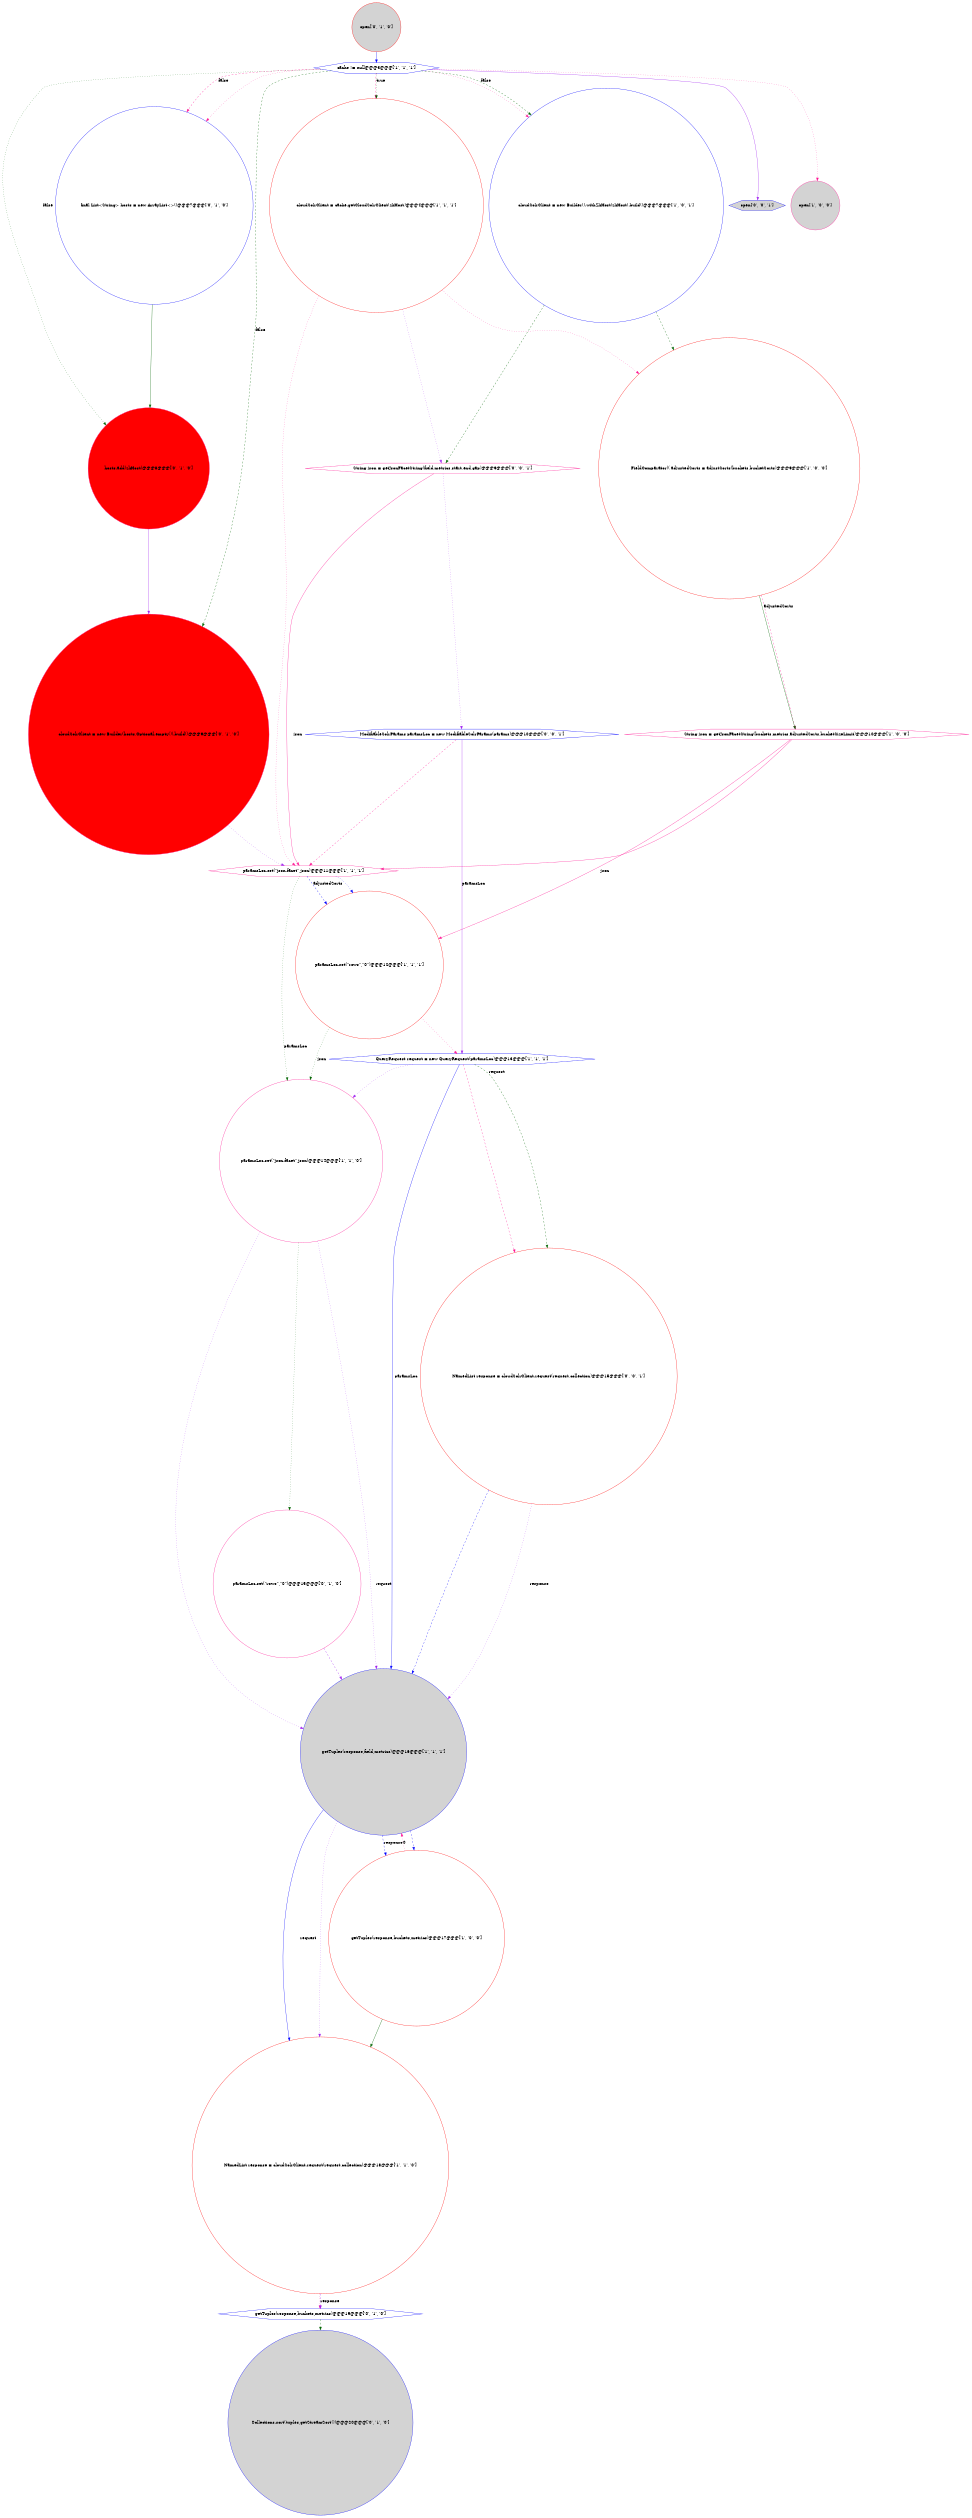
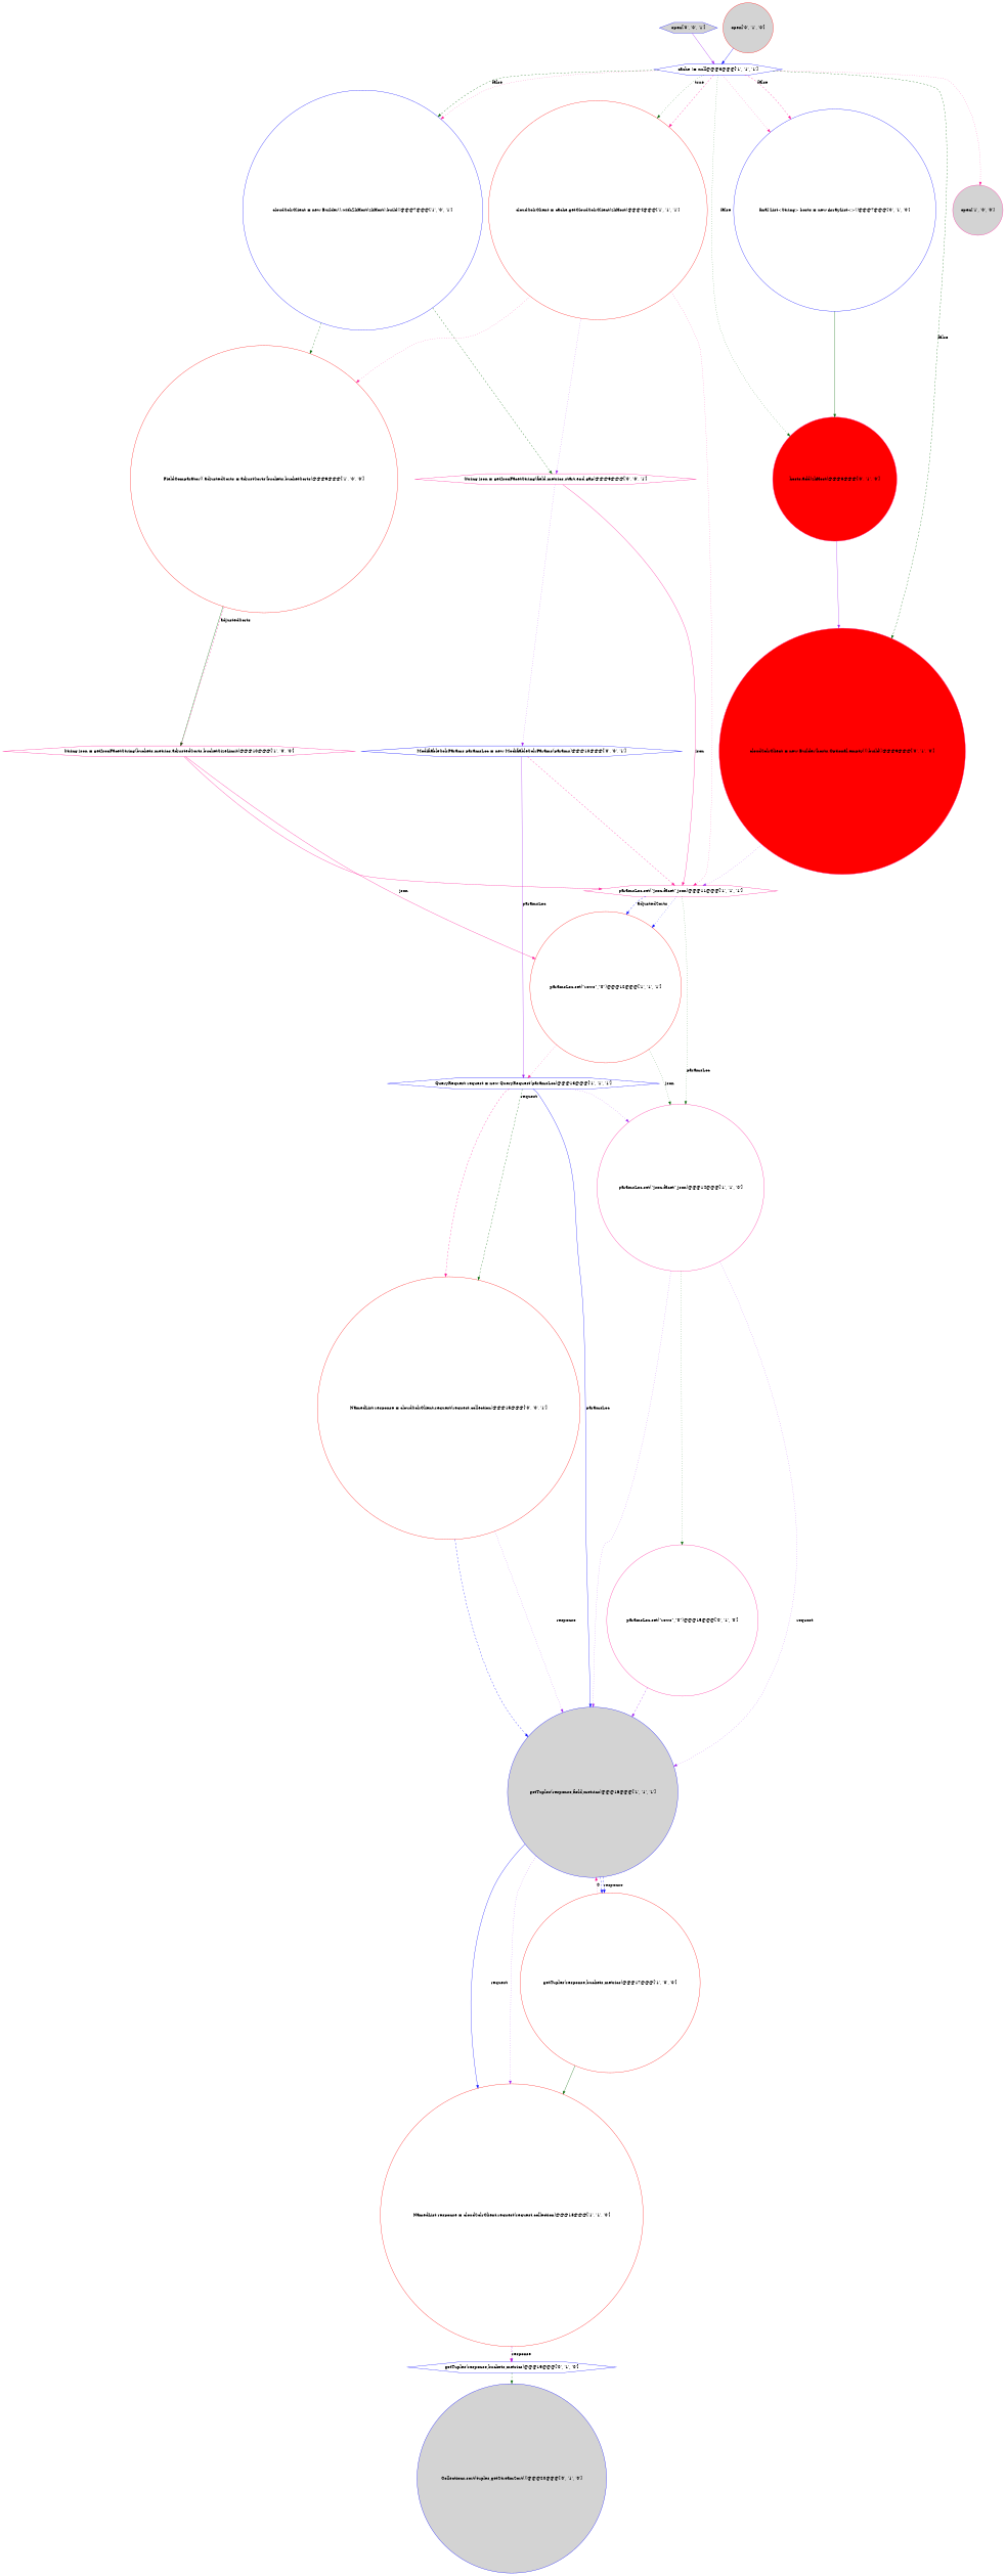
  digraph {
    node [color=blue fillcolor=white shape=circle style=filled]
    edge [color=deeppink style=dotted]
    n1 [color=deeppink label="paramsLoc.set(\"rows\",\"0\")@@@15@@@['0', '1', '0']"]
    n2 [fillcolor=lightgray label="getTuples(response,field,metrics)@@@16@@@['1', '1', '1']"]
    n3 [color=red label="getTuples(response,buckets,metrics)@@@17@@@['1', '0', '0']"]
    n4 [color=red label="NamedList response = cloudSolrClient.request(request,collection)@@@18@@@['1', '1', '0']"]
    n5 [label="cloudSolrClient = new Builder().withZkHost(zkHost).build()@@@7@@@['1', '0', '1']"]
    n6 [color=red label="FieldComparator(( adjustedSorts = adjustSorts(buckets,bucketSorts)@@@9@@@['1', '0', '0']"]
    n7 [color=deeppink label="String json = getJsonFacetString(field,metrics,start,end,gap)@@@9@@@['0', '0', '1']" shape=hexagon]
    n8 [color=deeppink label="String json = getJsonFacetString(buckets,metrics,adjustedSorts,bucketSizeLimit)@@@10@@@['1', '0', '0']" shape=hexagon]
    n9 [color=deeppink label="paramsLoc.set(\"json.facet\",json)@@@11@@@['1', '1', '1']" shape=hexagon]
    n10 [label="ModifiableSolrParams paramsLoc = new ModifiableSolrParams(params)@@@10@@@['0', '0', '1']" shape=hexagon]
    n11 [color=deeppink fillcolor=red label="cloudSolrClient = new Builder(hosts,Optional.empty()).build()@@@9@@@['0', '1', '0']"]
    n12 [color=deeppink label="paramsLoc.set(\"json.facet\",json)@@@14@@@['1', '1', '0']"]
    n13 [color=red label="paramsLoc.set(\"rows\",\"0\")@@@12@@@['1', '1', '1']"]
    n14 [color=red label="NamedList response = cloudSolrClient.request(request,collection)@@@15@@@['0', '0', '1']"]
    n15 [label="QueryRequest request = new QueryRequest(paramsLoc)@@@13@@@['1', '1', '1']" shape=hexagon]
    n16 [label="final List<String> hosts = new ArrayList<>()@@@7@@@['0', '1', '0']"]
    n17 [color=deeppink fillcolor=red label="hosts.add(zkHost)@@@8@@@['0', '1', '0']"]
    n18 [fillcolor=lightgray label="open['0', '0', '1']" shape=hexagon]
    n19 [label="cache != null@@@3@@@['1', '1', '1']" shape=hexagon]
    n20 [color=red label="cloudSolrClient = cache.getCloudSolrClient(zkHost)@@@4@@@['1', '1', '1']"]
    n21 [color=deeppink fillcolor=lightgray label="open['1', '0', '0']"]
    n22 [label="getTuples(response,buckets,metrics)@@@19@@@['0', '1', '0']" shape=hexagon]
    n23 [color=red fillcolor=lightgray label="open['0', '1', '0']"]
    n24 [fillcolor=lightgray label="Collections.sort(tuples,getStreamSort())@@@20@@@['0', '1', '0']"]
    n1 -> n2 [color=purple style=dashed]
    n2 -> n3 [color=blue style=dashed]
    n2 -> n3 [color=blue label=response style=dashed]
    n2 -> n4 [color=blue label=request style=solid]
    n2 -> n4 [color=purple]
    n3 -> n2 [label=0]
    n3 -> n4 [color=darkgreen style=solid]
    n4 -> n22
    n4 -> n22 [color=purple label=response style=dashed]
    n5 -> n6 [color=darkgreen style=dashed]
    n5 -> n7 [color=darkgreen style=dashed]
    n6 -> n8 [label=adjustedSorts style=dashed]
    n6 -> n8 [color=darkgreen style=solid]
    n7 -> n9 [label=json style=solid]
    n7 -> n10 [color=purple]
    n8 -> n9 [style=solid]
    n8 -> n13 [label=json style=solid]
    n9 -> n12 [color=darkgreen label=paramsLoc]
    n9 -> n13 [color=blue label=adjustedSorts style=dashed]
    n9 -> n13 [color=blue]
    n10 -> n9 [style=dashed]
    n10 -> n15 [color=purple label=paramsLoc style=solid]
    n11 -> n9 [color=purple]
    n12 -> n1 [color=darkgreen]
    n12 -> n2 [color=purple label=request]
    n12 -> n2 [color=purple]
    n13 -> n12 [color=darkgreen label=json]
    n13 -> n15
    n14 -> n2 [color=purple label=response]
    n14 -> n2 [color=blue style=dashed]
    n15 -> n2 [color=blue label=paramsLoc style=solid]
    n15 -> n12 [color=purple]
    n15 -> n14 [style=dashed]
    n15 -> n14 [color=darkgreen label=request style=dashed]
    n16 -> n17 [color=darkgreen style=solid]
    n17 -> n11 [color=purple style=solid]
-   n19 -> n18 [color=purple style=solid]
+   n18 -> n19 [color=purple style=solid]
    n19 -> n5
    n19 -> n5 [color=darkgreen label=false style=dashed]
    n19 -> n11 [color=darkgreen label=false style=dashed]
    n19 -> n16 [label=false style=dashed]
    n19 -> n16
    n19 -> n17 [color=darkgreen label=false]
    n19 -> n20 [style=dashed]
    n19 -> n20 [color=darkgreen label=true]
    n19 -> n21
    n20 -> n6
    n20 -> n7 [color=purple]
    n20 -> n9
    n22 -> n24 [color=darkgreen style=dashed]
    n23 -> n19 [color=blue style=solid]
  }
